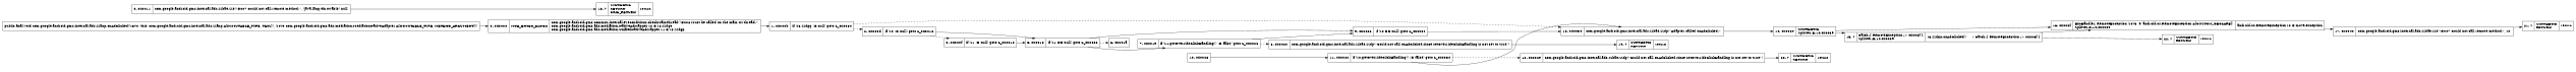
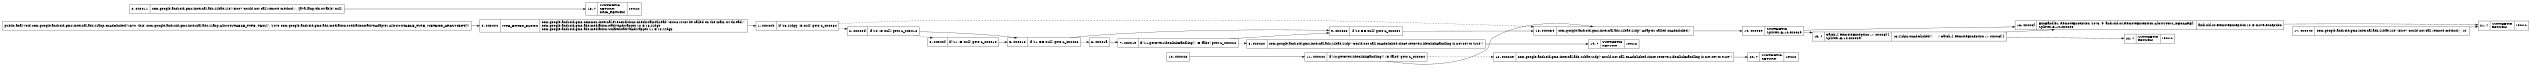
  digraph {
    rankdir=LR
    node [shape=record]
    n1 [label="{0\:\ 0x0000|MTH_ENTER_BLOCK\l|com.google.android.gms.common.internal.Preconditions.checkMainThread(\"#008 Must be called on the main UI thread.\")\lcom.google.android.gms.ads.mediation.NativeAdMapper r0 = r3.zzdgo\lcom.google.android.gms.ads.mediation.UnifiedNativeAdMapper r1 = r3.zzdgp\l}"]
    n2 [label="{1\:\ 0x000b|if (r3.zzdgq != null) goto L_0x0034\l}"]
    n3 [label="{2\:\ 0x000d|if (r0 != null) goto L_0x0018\l}"]
    n4 [label="{13\:\ 0x0034|com.google.android.gms.internal.ads.zzbae.zzdp(\"Adapter called onAdClicked.\")\l}"]
    n5 [label="{3\:\ 0x000f|if (r1 != null) goto L_0x0018\l}"]
    n6 [label="{5\:\ 0x0018|if (r1 == null) goto L_0x0026\l}"]
    n7 [label="{14\:\ 0x0039|SYNTHETIC\lSplitter:B:14:0x0039\l}"]
    n8 [label="{6\:\ 0x001a}"]
    n9 [label="{9\:\ 0x0026|if (r0 == null) goto L_0x0034\l}"]
    n10 [label="{4\:\ 0x0011|com.google.android.gms.internal.ads.zzbae.zze(\"#007 Could not call remote method.\", (java.lang.Throwable) null)\l}"]
    n11 [label="{18\:\ ?|SYNTHETIC\lRETURN\lORIG_RETURN\l|return\l}"]
    n12 [label="{7\:\ 0x001e|if (r1.getOverrideClickHandling() != false) goto L_0x0026\l}"]
    n13 [label="{8\:\ 0x0020|com.google.android.gms.internal.ads.zzbae.zzdp(\"Could not call onAdClicked since setOverrideClickHandling is not set to true\")\l}"]
    n14 [label="{19\:\ ?|SYNTHETIC\lRETURN\l|return\l}"]
    n15 [label="{10\:\ 0x0028}"]
    n16 [label="{11\:\ 0x002c|if (r0.getOverrideClickHandling() != false) goto L_0x0034\l}"]
    n17 [label="{12\:\ 0x002e|com.google.android.gms.internal.ads.zzbae.zzdp(\"Could not call onAdClicked since setOverrideClickHandling is not set to true\")\l}"]
    n18 [label="{20\:\ ?|SYNTHETIC\lRETURN\l|return\l}"]
    n19 [label="{15\:\ ?|Catch:\{ RemoteException \-\> 0x003f \}\lSplitter:B:14:0x0039\l|r3.zzdgn.onAdClicked()     \/\/ Catch:\{ RemoteException \-\> 0x003f \}\l}"]
    n20 [label="{16\:\ 0x003f|ExcHandler: RemoteException (r0v3 'e' android.os.RemoteException A[CUSTOM_DECLARE])\lSplitter:B:14:0x0039\l|android.os.RemoteException r0 = move\-exception\l}"]
    n21 [label="{22\:\ ?|SYNTHETIC\lRETURN\l|return\l}"]
    n22 [label="{17\:\ 0x0040|com.google.android.gms.internal.ads.zzbae.zze(\"#007 Could not call remote method.\", r0)\l}"]
    n23 [label="{21\:\ ?|SYNTHETIC\lRETURN\l|return\l}"]
    n24 [label="{public final void com.google.android.gms.internal.ads.zzanp.onAdClicked((r3v0 'this' com.google.android.gms.internal.ads.zzanp A[IMMUTABLE_TYPE, THIS]), (r4v0 com.google.android.gms.ads.mediation.MediationNativeAdapter A[IMMUTABLE_TYPE, METHOD_ARGUMENT])) }"]
    n1 -> n2
    n2 -> n3 [style=dashed]
    n2 -> n4 [style=dashed]
    n3 -> n5 [style=dashed]
    n3 -> n6
    n4 -> n7
    n5 -> n6
    n6 -> n8 [style=dashed]
    n6 -> n9
    n7 -> n19
    n7 -> n20
-   n6 -> n12
+   n8 -> n12
    n9 -> n4
    n10 -> n11
    n12 -> n9
    n12 -> n13 [style=dashed]
    n13 -> n14
    n15 -> n16
    n16 -> n4
    n16 -> n17 [style=dashed]
    n17 -> n18
    n19 -> n20
    n19 -> n21
-   n20 -> n22
+   n20 -> n23
    n22 -> n23
    n24 -> n1
  }
